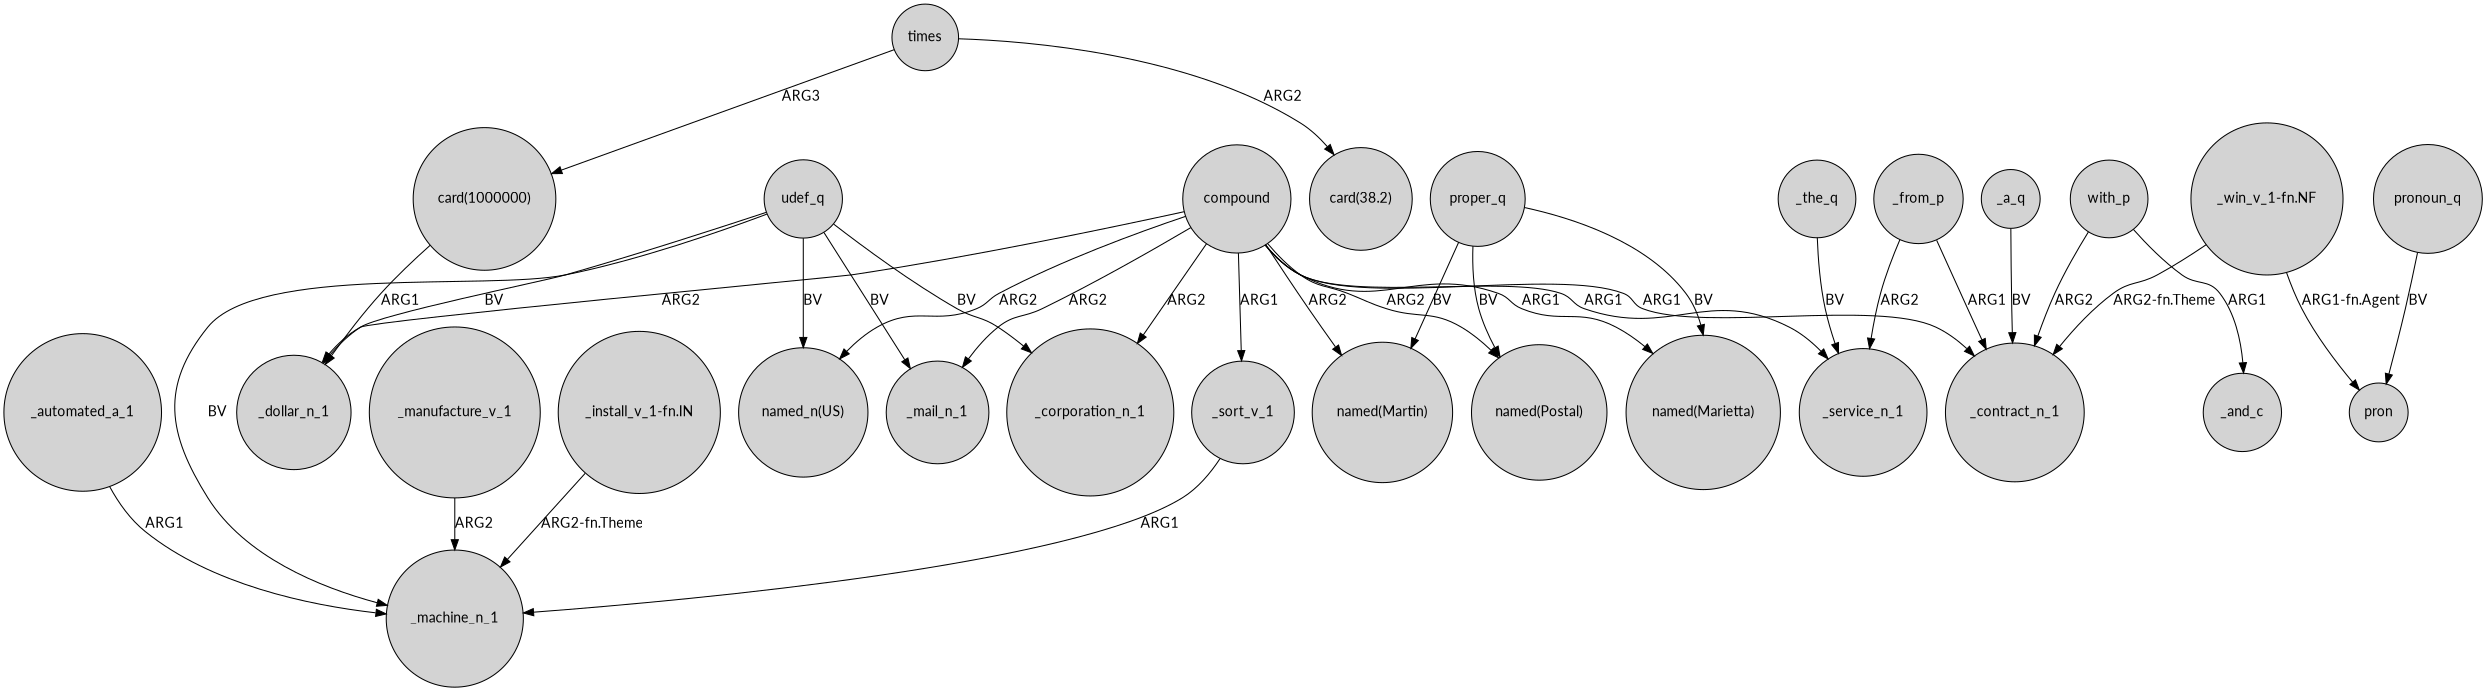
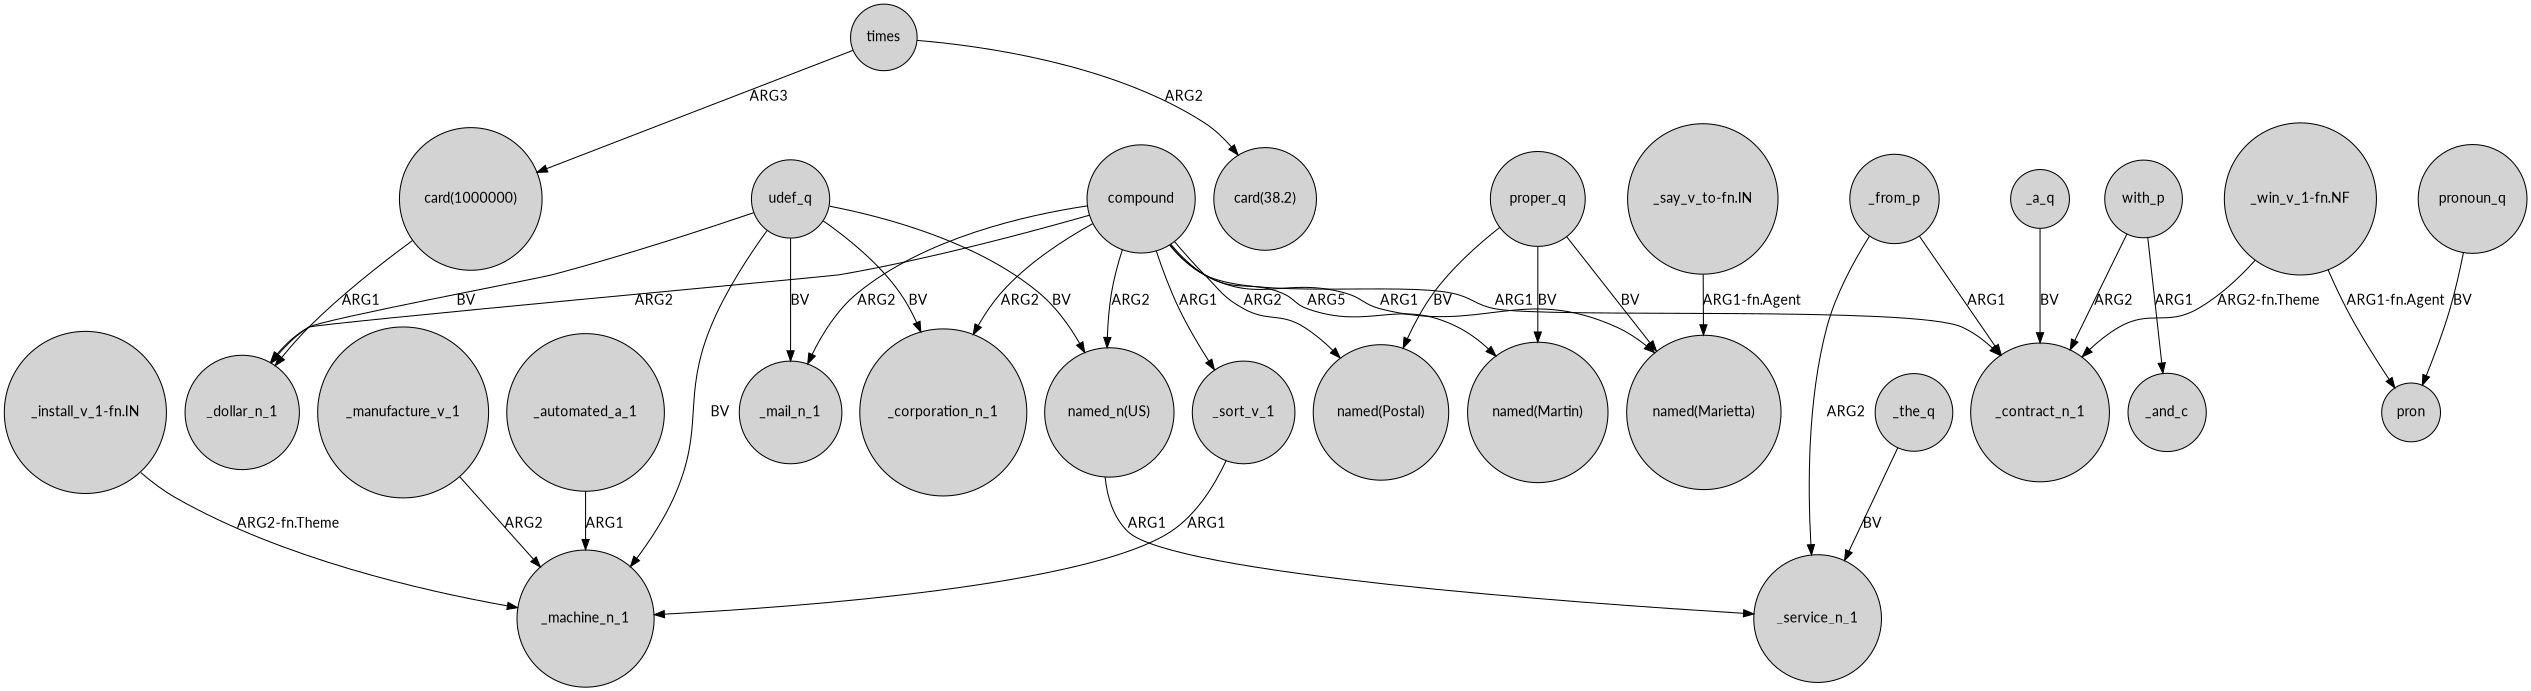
  digraph {
    fontname=Lato
    node [fontname=Lato shape=circle style=filled]
    edge [fontname=Lato]
    _automated_a_1
    _machine_n_1
    udef_q
    _dollar_n_1
    "named_n(US)"
    _corporation_n_1
    _mail_n_1
    "card(1000000)"
    compound
    "named(Marietta)"
    _contract_n_1
    _service_n_1
    "named(Martin)"
    "named(Postal)"
    _sort_v_1
    "_win_v_1-fn.NF"
    pron
    _the_q
    _manufacture_v_1
    _a_q
    proper_q
    _from_p
    pronoun_q
    "_install_v_1-fn.IN"
+   "_say_v_to-fn.IN"
    times
    "card(38.2)"
    with_p
    _and_c
    _automated_a_1 -> _machine_n_1 [label=ARG1]
    udef_q -> _machine_n_1 [label=BV]
    udef_q -> _dollar_n_1 [label=BV]
    udef_q -> "named_n(US)" [label=BV]
    udef_q -> _corporation_n_1 [label=BV]
    udef_q -> _mail_n_1 [label=BV]
    "card(1000000)" -> _dollar_n_1 [label=ARG1]
    compound -> _dollar_n_1 [label=ARG2]
    compound -> "named_n(US)" [label=ARG2]
    compound -> _corporation_n_1 [label=ARG2]
    compound -> _mail_n_1 [label=ARG2]
    compound -> "named(Marietta)" [label=ARG1]
    compound -> _contract_n_1 [label=ARG1]
-   compound -> _service_n_1 [label=ARG1]
-   compound -> "named(Martin)" [label=ARG2]
+   "named_n(US)" -> _service_n_1 [label=ARG1]
+   compound -> "named(Martin)" [label=ARG5]
    compound -> "named(Postal)" [label=ARG2]
    compound -> _sort_v_1 [label=ARG1]
    _sort_v_1 -> _machine_n_1 [label=ARG1]
    "_win_v_1-fn.NF" -> _contract_n_1 [label="ARG2-fn.Theme"]
    "_win_v_1-fn.NF" -> pron [label="ARG1-fn.Agent"]
    _the_q -> _service_n_1 [label=BV]
    _manufacture_v_1 -> _machine_n_1 [label=ARG2]
    _a_q -> _contract_n_1 [label=BV]
    proper_q -> "named(Marietta)" [label=BV]
    proper_q -> "named(Martin)" [label=BV]
    proper_q -> "named(Postal)" [label=BV]
    _from_p -> _contract_n_1 [label=ARG1]
    _from_p -> _service_n_1 [label=ARG2]
    pronoun_q -> pron [label=BV]
    "_install_v_1-fn.IN" -> _machine_n_1 [label="ARG2-fn.Theme"]
+   "_say_v_to-fn.IN" -> "named(Marietta)" [label="ARG1-fn.Agent"]
    times -> "card(1000000)" [label=ARG3]
    times -> "card(38.2)" [label=ARG2]
    with_p -> _contract_n_1 [label=ARG2]
    with_p -> _and_c [label=ARG1]
  }
